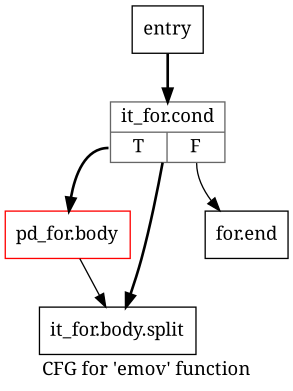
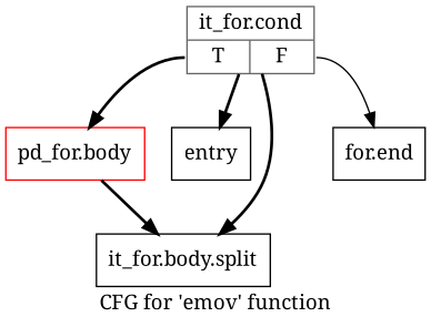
  digraph {
    fontname="Noto Serif"
    label="CFG for 'emov' function"
    node [color=black fontname="Noto Serif" shape=record]
    edge [fontname="Noto Serif" style=bold]
    n1 [label="{entry}"]
    n2 [color=gray40 label="{it_for.cond|{<s0>T|<s1>F}}"]
    n3 [color=red label="{pd_for.body}"]
    n4 [label="{for.end}"]
    n5 [label="{it_for.body.split}"]
-   n1 -> n2
+   n2 -> n1
    n2 -> n3 [tailport=s0]
    n2 -> n4 [style=solid tailport=s1]
    n2 -> n5
-   n3 -> n5 [style=solid]
+   n3 -> n5
  }
